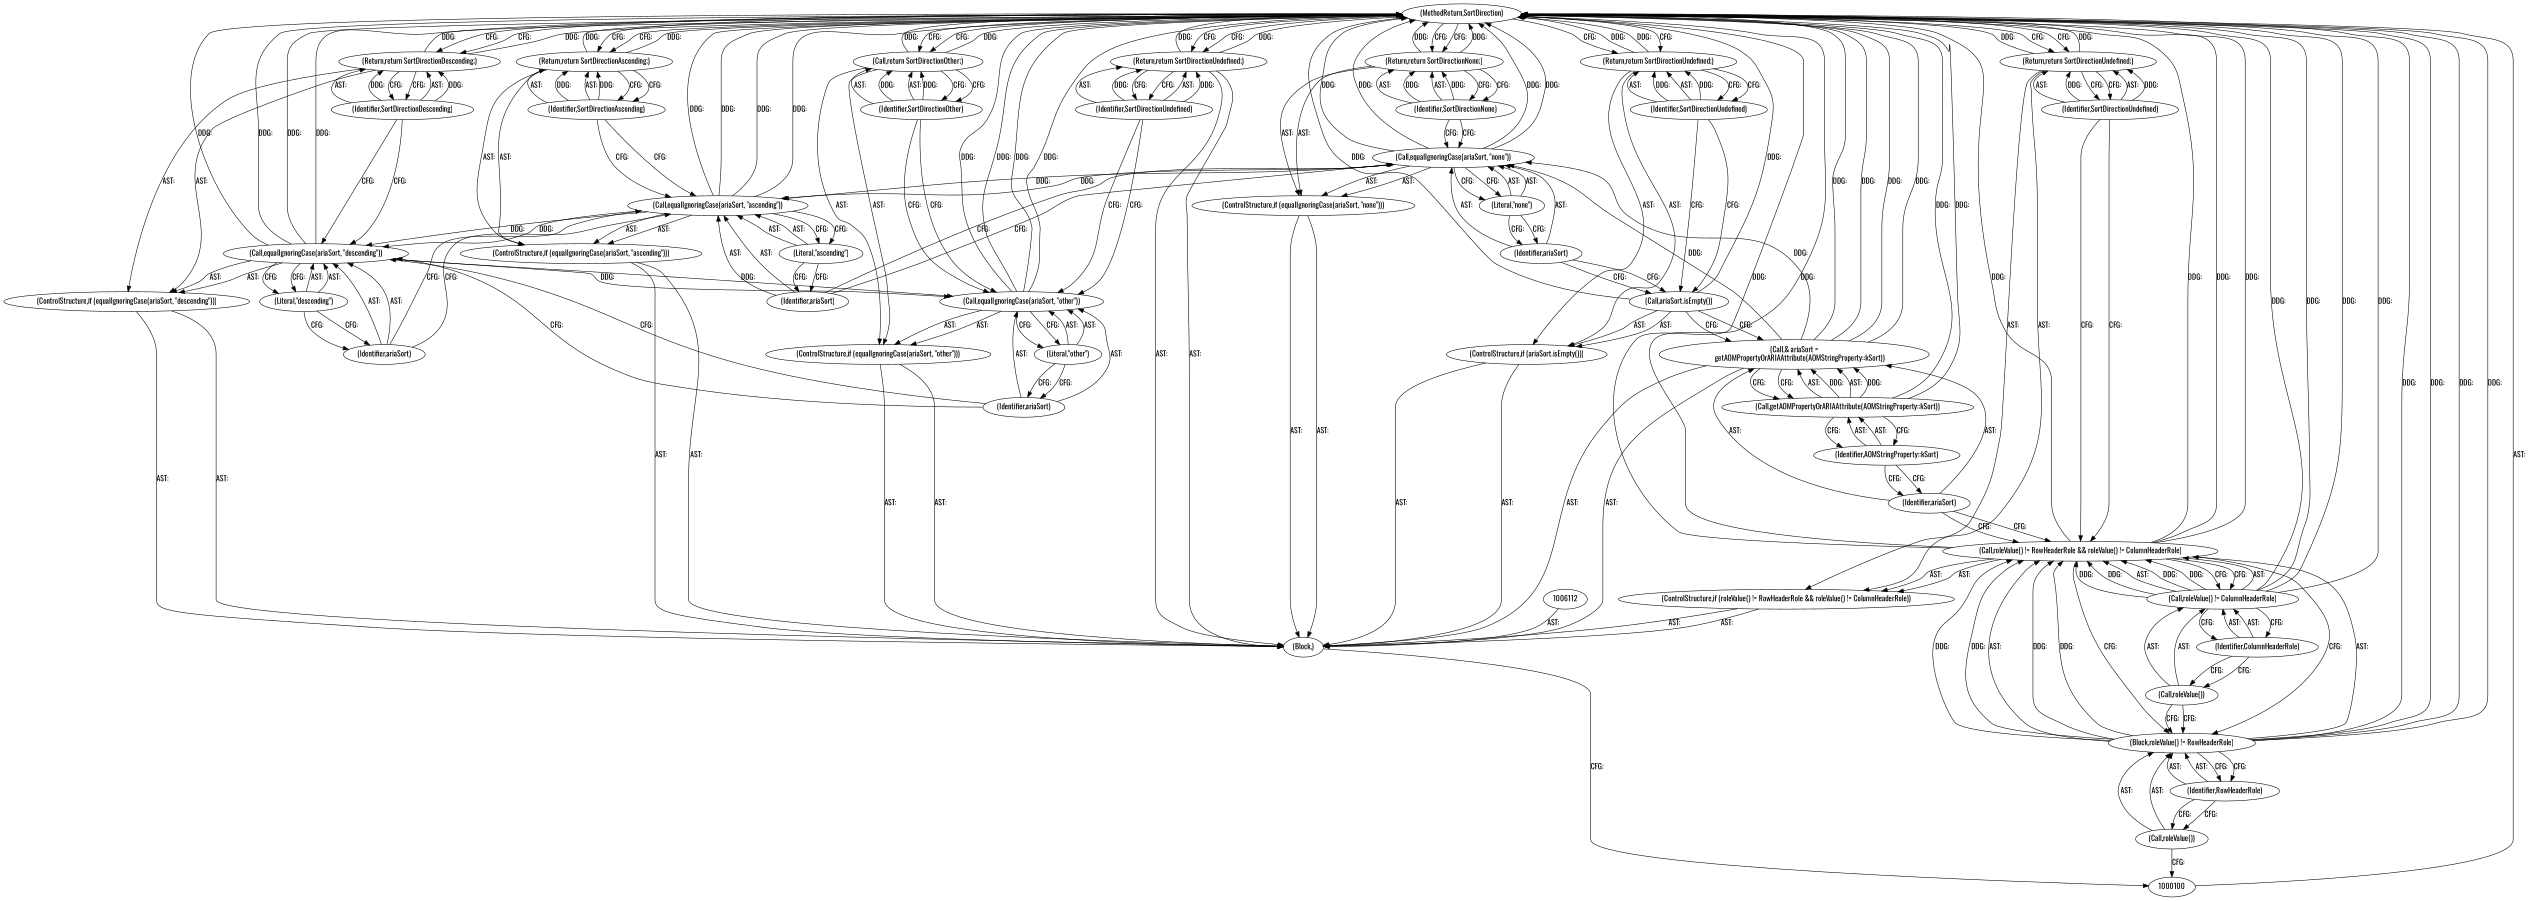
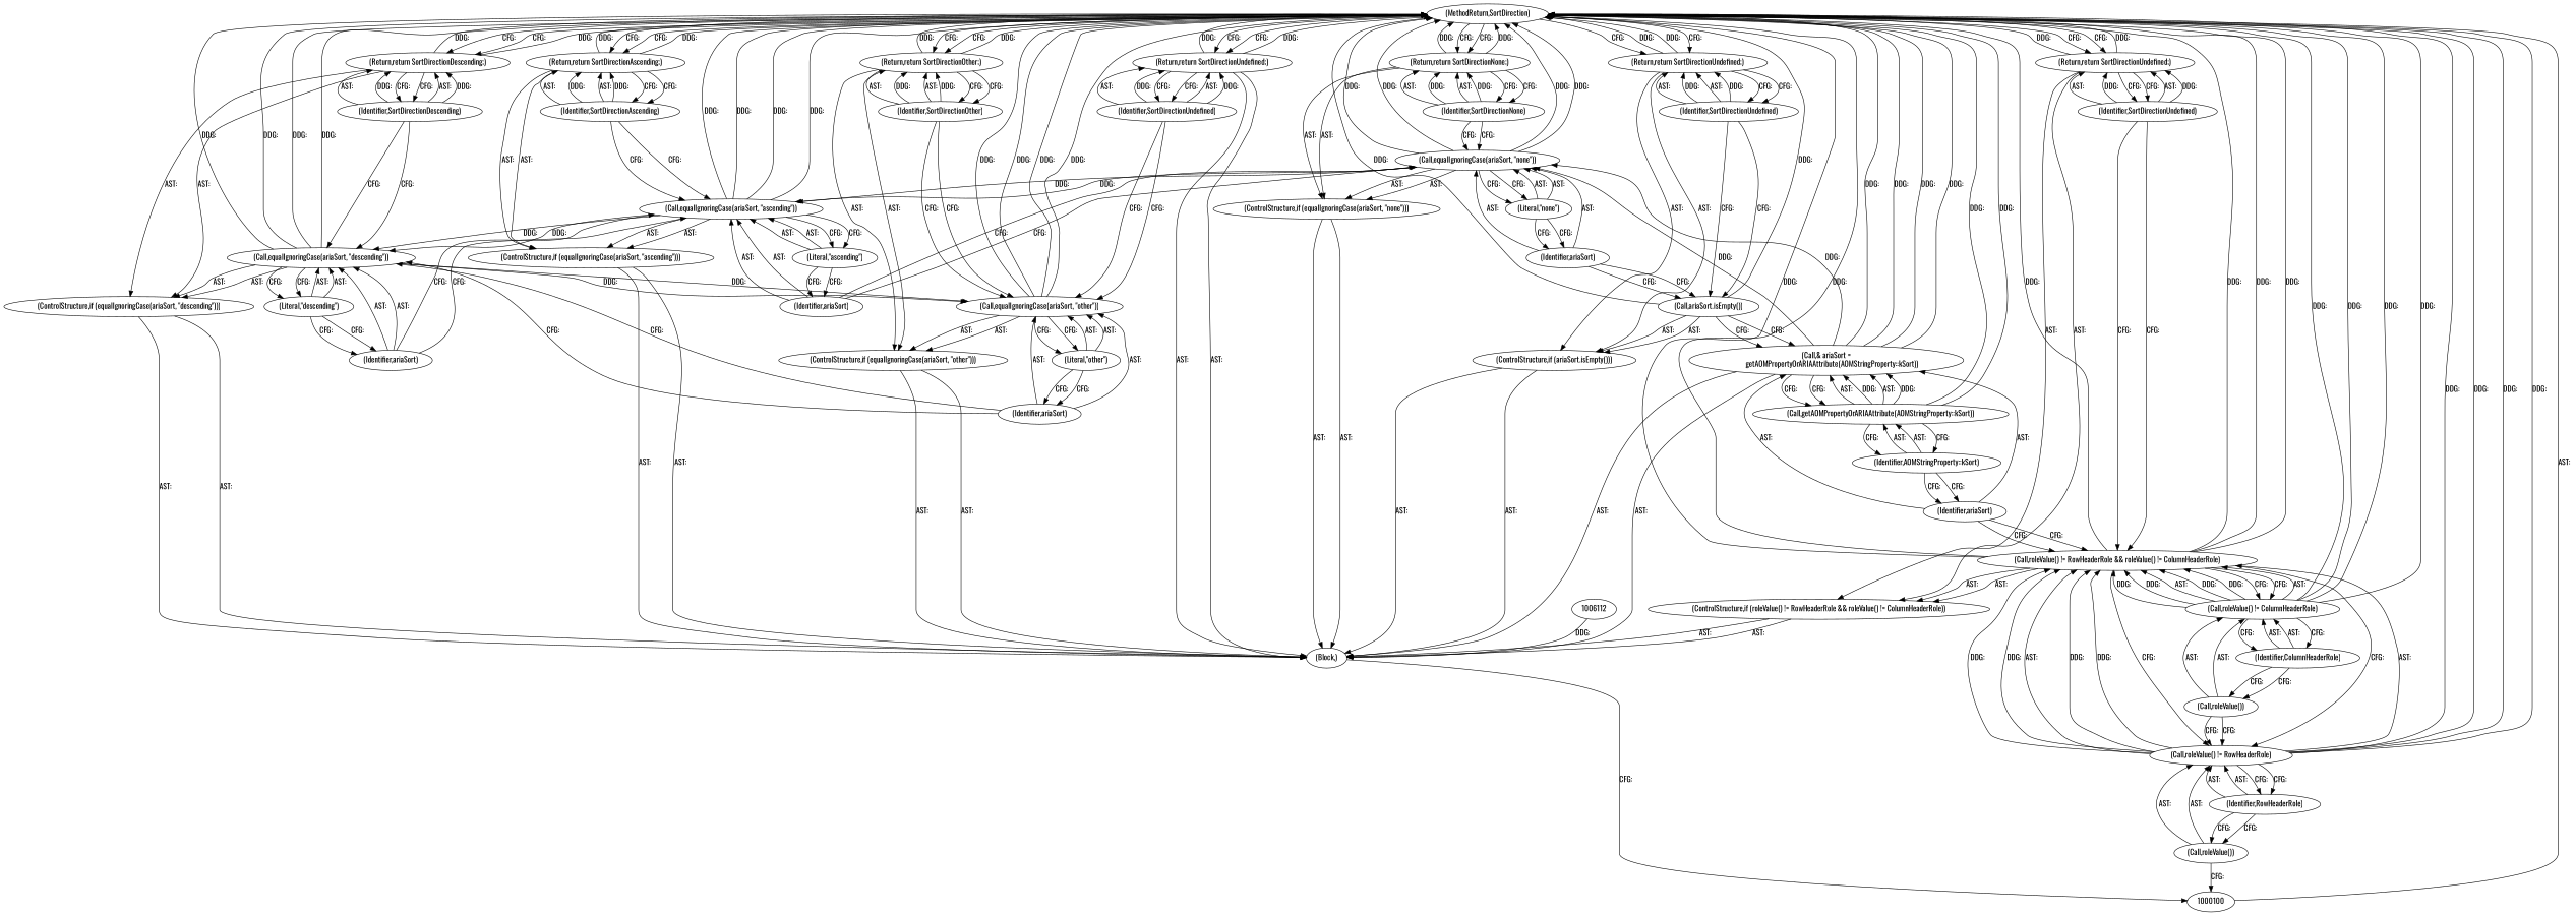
  digraph {
    fontname=Oswald
    node [fontname=Oswald]
    edge [fontname=Oswald]
    n1 [label="(MethodReturn,SortDirection)"]
    n2 [label="(Return,return SortDirectionNone;)"]
    n3 [label="(Return,return SortDirectionAscending;)"]
    n4 [label="(Return,return SortDirectionDescending;)"]
-   n5 [label="(Call,return SortDirectionOther;)"]
+   n5 [label="(Return,return SortDirectionOther;)"]
    n6 [label="(Return,return SortDirectionUndefined;)"]
    n7 [label="(Return,return SortDirectionUndefined;)"]
    n8 [label="(Return,return SortDirectionUndefined;)"]
    n9 [label="(Identifier,SortDirectionNone)"]
    n10 [label="(ControlStructure,if (equalIgnoringCase(ariaSort, \"none\")))"]
    n11 [label="(ControlStructure,if (equalIgnoringCase(ariaSort, \"ascending\")))"]
    n12 [label="(Identifier,SortDirectionAscending)"]
    n13 [label="(ControlStructure,if (equalIgnoringCase(ariaSort, \"descending\")))"]
    n14 [label="(Identifier,SortDirectionDescending)"]
    n15 [label="(ControlStructure,if (equalIgnoringCase(ariaSort, \"other\")))"]
    n16 [label="(Identifier,SortDirectionOther)"]
    n17 [label="(Block,)"]
    n18 [label="(Identifier,SortDirectionUndefined)"]
    n19 [label="(ControlStructure,if (roleValue() != RowHeaderRole && roleValue() != ColumnHeaderRole))"]
    n20 [label="(Identifier,SortDirectionUndefined)"]
    n21 [label="(ControlStructure,if (ariaSort.isEmpty()))"]
    n22 [label="(Identifier,SortDirectionUndefined)"]
    1000100
    n24 [label="(Call,equalIgnoringCase(ariaSort, \"none\"))"]
    n25 [label="(Call,equalIgnoringCase(ariaSort, \"ascending\"))"]
    n26 [label="(Literal,\"none\")"]
    n27 [label="(Identifier,ariaSort)"]
    n28 [label="(Literal,\"ascending\")"]
    n29 [label="(Call,equalIgnoringCase(ariaSort, \"descending\"))"]
    n30 [label="(Literal,\"descending\")"]
    n31 [label="(Call,equalIgnoringCase(ariaSort, \"other\"))"]
    n32 [label="(Identifier,ariaSort)"]
    n33 [label="(Literal,\"other\")"]
    n34 [label="(Identifier,ariaSort)"]
    n35 [label="(Identifier,RowHeaderRole)"]
-   n36 [label="(Block,roleValue() != RowHeaderRole)"]
+   n36 [label="(Call,roleValue() != RowHeaderRole)"]
    n37 [label="(Call,roleValue())"]
    n38 [label="(Call,roleValue() != RowHeaderRole && roleValue() != ColumnHeaderRole)"]
    n39 [label="(Call,roleValue() != ColumnHeaderRole)"]
    n40 [label="(Identifier,ColumnHeaderRole)"]
    n41 [label="(Call,roleValue())"]
    n42 [label="(Call,& ariaSort =\n       getAOMPropertyOrARIAAttribute(AOMStringProperty::kSort))"]
    n43 [label="(Call,getAOMPropertyOrARIAAttribute(AOMStringProperty::kSort))"]
    n44 [label="(Identifier,AOMStringProperty::kSort)"]
    n45 [label="(Identifier,ariaSort)"]
    n46 [label="(Call,ariaSort.isEmpty())"]
    n47 [label="(Identifier,ariaSort)"]
    n48 [label=1006112]
    n1 -> n2 [label="CFG: "]
    n1 -> n2 [label="CFG: "]
    n1 -> n3 [label="CFG: "]
    n1 -> n3 [label="CFG: "]
    n1 -> n4 [label="CFG: "]
    n1 -> n4 [label="CFG: "]
    n1 -> n5 [label="CFG: "]
    n1 -> n5 [label="CFG: "]
    n1 -> n6 [label="CFG: "]
    n1 -> n6 [label="CFG: "]
    n1 -> n7 [label="CFG: "]
    n1 -> n7 [label="CFG: "]
    n1 -> n8 [label="CFG: "]
    n1 -> n8 [label="CFG: "]
    n2 -> n1 [label="DDG: "]
    n2 -> n1 [label="DDG: "]
    n2 -> n9 [label="CFG: "]
    n2 -> n9 [label="CFG: "]
    n2 -> n10 [label="AST: "]
    n2 -> n10 [label="AST: "]
    n3 -> n1 [label="DDG: "]
    n3 -> n1 [label="DDG: "]
    n3 -> n11 [label="AST: "]
    n3 -> n11 [label="AST: "]
    n3 -> n12 [label="CFG: "]
    n3 -> n12 [label="CFG: "]
    n4 -> n1 [label="DDG: "]
    n4 -> n1 [label="DDG: "]
    n4 -> n13 [label="AST: "]
    n4 -> n13 [label="AST: "]
    n4 -> n14 [label="CFG: "]
    n4 -> n14 [label="CFG: "]
    n5 -> n1 [label="DDG: "]
    n5 -> n1 [label="DDG: "]
    n5 -> n15 [label="AST: "]
    n5 -> n15 [label="AST: "]
    n5 -> n16 [label="CFG: "]
    n5 -> n16 [label="CFG: "]
    n6 -> n1 [label="DDG: "]
    n6 -> n1 [label="DDG: "]
    n6 -> n17 [label="AST: "]
    n6 -> n17 [label="AST: "]
    n6 -> n18 [label="CFG: "]
    n6 -> n18 [label="CFG: "]
    n7 -> n1 [label="DDG: "]
    n7 -> n1 [label="DDG: "]
    n7 -> n19 [label="AST: "]
    n7 -> n19 [label="AST: "]
    n7 -> n20 [label="CFG: "]
    n7 -> n20 [label="CFG: "]
    n8 -> n1 [label="DDG: "]
    n8 -> n1 [label="DDG: "]
    n8 -> n21 [label="AST: "]
    n8 -> n21 [label="AST: "]
    n8 -> n22 [label="CFG: "]
    n8 -> n22 [label="CFG: "]
    n9 -> n2 [label="AST: "]
    n9 -> n2 [label="DDG: "]
    n9 -> n2 [label="AST: "]
    n9 -> n2 [label="DDG: "]
    n9 -> n24 [label="CFG: "]
    n9 -> n24 [label="CFG: "]
    n10 -> n17 [label="AST: "]
    n10 -> n17 [label="AST: "]
    n11 -> n17 [label="AST: "]
    n11 -> n17 [label="AST: "]
    n12 -> n3 [label="AST: "]
    n12 -> n3 [label="DDG: "]
    n12 -> n3 [label="AST: "]
    n12 -> n3 [label="DDG: "]
    n12 -> n25 [label="CFG: "]
    n12 -> n25 [label="CFG: "]
    n13 -> n17 [label="AST: "]
    n13 -> n17 [label="AST: "]
    n14 -> n4 [label="AST: "]
    n14 -> n4 [label="DDG: "]
    n14 -> n4 [label="AST: "]
    n14 -> n4 [label="DDG: "]
    n14 -> n29 [label="CFG: "]
    n14 -> n29 [label="CFG: "]
    n15 -> n17 [label="AST: "]
    n15 -> n17 [label="AST: "]
    n16 -> n5 [label="AST: "]
    n16 -> n5 [label="DDG: "]
    n16 -> n5 [label="AST: "]
    n16 -> n5 [label="DDG: "]
    n16 -> n31 [label="CFG: "]
    n16 -> n31 [label="CFG: "]
    n17 -> 1000100 [label="CFG: "]
    n18 -> n6 [label="AST: "]
    n18 -> n6 [label="DDG: "]
    n18 -> n6 [label="AST: "]
    n18 -> n6 [label="DDG: "]
    n18 -> n31 [label="CFG: "]
    n18 -> n31 [label="CFG: "]
    n19 -> n17 [label="AST: "]
    n19 -> n17 [label="AST: "]
    n20 -> n7 [label="AST: "]
    n20 -> n7 [label="DDG: "]
    n20 -> n7 [label="AST: "]
    n20 -> n7 [label="DDG: "]
    n20 -> n38 [label="CFG: "]
    n20 -> n38 [label="CFG: "]
    n21 -> n17 [label="AST: "]
    n21 -> n17 [label="AST: "]
    n22 -> n8 [label="AST: "]
    n22 -> n8 [label="DDG: "]
    n22 -> n8 [label="AST: "]
    n22 -> n8 [label="DDG: "]
    n22 -> n46 [label="CFG: "]
    n22 -> n46 [label="CFG: "]
    1000100 -> n1 [label="AST: "]
    n24 -> n1 [label="DDG: "]
    n24 -> n1 [label="DDG: "]
    n24 -> n1 [label="DDG: "]
    n24 -> n1 [label="DDG: "]
    n24 -> n10 [label="AST: "]
    n24 -> n10 [label="AST: "]
    n24 -> n25 [label="DDG: "]
    n24 -> n25 [label="DDG: "]
    n24 -> n26 [label="CFG: "]
    n24 -> n26 [label="CFG: "]
    n25 -> n1 [label="DDG: "]
    n25 -> n1 [label="DDG: "]
    n25 -> n1 [label="DDG: "]
    n25 -> n1 [label="DDG: "]
    n25 -> n11 [label="AST: "]
    n25 -> n11 [label="AST: "]
    n25 -> n28 [label="CFG: "]
    n25 -> n28 [label="CFG: "]
    n25 -> n29 [label="DDG: "]
    n25 -> n29 [label="DDG: "]
    n26 -> n24 [label="AST: "]
    n26 -> n24 [label="AST: "]
    n26 -> n47 [label="CFG: "]
    n26 -> n47 [label="CFG: "]
    n27 -> n24 [label="CFG: "]
    n27 -> n24 [label="CFG: "]
    n27 -> n25 [label="AST: "]
    n27 -> n25 [label="AST: "]
    n28 -> n25 [label="AST: "]
    n28 -> n25 [label="AST: "]
    n28 -> n27 [label="CFG: "]
    n28 -> n27 [label="CFG: "]
    n29 -> n1 [label="DDG: "]
    n29 -> n1 [label="DDG: "]
    n29 -> n1 [label="DDG: "]
    n29 -> n1 [label="DDG: "]
    n29 -> n13 [label="AST: "]
    n29 -> n13 [label="AST: "]
    n29 -> n30 [label="CFG: "]
    n29 -> n30 [label="CFG: "]
    n29 -> n31 [label="DDG: "]
    n29 -> n31 [label="DDG: "]
    n30 -> n29 [label="AST: "]
    n30 -> n29 [label="AST: "]
    n30 -> n32 [label="CFG: "]
    n30 -> n32 [label="CFG: "]
    n31 -> n1 [label="DDG: "]
    n31 -> n1 [label="DDG: "]
    n31 -> n1 [label="DDG: "]
    n31 -> n1 [label="DDG: "]
    n31 -> n15 [label="AST: "]
    n31 -> n15 [label="AST: "]
    n31 -> n33 [label="CFG: "]
    n31 -> n33 [label="CFG: "]
    n32 -> n25 [label="CFG: "]
    n32 -> n25 [label="CFG: "]
    n32 -> n29 [label="AST: "]
    n32 -> n29 [label="AST: "]
    n33 -> n31 [label="AST: "]
    n33 -> n31 [label="AST: "]
    n33 -> n34 [label="CFG: "]
    n33 -> n34 [label="CFG: "]
    n34 -> n29 [label="CFG: "]
    n34 -> n29 [label="CFG: "]
    n34 -> n31 [label="AST: "]
    n34 -> n31 [label="AST: "]
    n35 -> n36 [label="AST: "]
    n35 -> n36 [label="AST: "]
    n35 -> n37 [label="CFG: "]
    n35 -> n37 [label="CFG: "]
    n36 -> n1 [label="DDG: "]
    n36 -> n1 [label="DDG: "]
    n36 -> n1 [label="DDG: "]
    n36 -> n1 [label="DDG: "]
    n36 -> n35 [label="CFG: "]
    n36 -> n35 [label="CFG: "]
    n36 -> n38 [label="AST: "]
    n36 -> n38 [label="DDG: "]
    n36 -> n38 [label="DDG: "]
    n36 -> n38 [label="AST: "]
    n36 -> n38 [label="DDG: "]
    n36 -> n38 [label="DDG: "]
    n37 -> 1000100 [label="CFG: "]
    n37 -> n36 [label="AST: "]
    n37 -> n36 [label="AST: "]
    n38 -> n1 [label="DDG: "]
    n38 -> n1 [label="DDG: "]
    n38 -> n1 [label="DDG: "]
    n38 -> n1 [label="DDG: "]
    n38 -> n1 [label="DDG: "]
    n38 -> n1 [label="DDG: "]
    n38 -> n19 [label="AST: "]
    n38 -> n19 [label="AST: "]
    n38 -> n36 [label="CFG: "]
    n38 -> n36 [label="CFG: "]
    n38 -> n39 [label="CFG: "]
    n38 -> n39 [label="CFG: "]
    n39 -> n1 [label="DDG: "]
    n39 -> n1 [label="DDG: "]
    n39 -> n1 [label="DDG: "]
    n39 -> n1 [label="DDG: "]
    n39 -> n38 [label="AST: "]
    n39 -> n38 [label="DDG: "]
    n39 -> n38 [label="DDG: "]
    n39 -> n38 [label="AST: "]
    n39 -> n38 [label="DDG: "]
    n39 -> n38 [label="DDG: "]
    n39 -> n40 [label="CFG: "]
    n39 -> n40 [label="CFG: "]
    n40 -> n39 [label="AST: "]
    n40 -> n39 [label="AST: "]
    n40 -> n41 [label="CFG: "]
    n40 -> n41 [label="CFG: "]
    n41 -> n36 [label="CFG: "]
    n41 -> n36 [label="CFG: "]
    n41 -> n39 [label="AST: "]
    n41 -> n39 [label="AST: "]
    n42 -> n1 [label="DDG: "]
    n42 -> n1 [label="DDG: "]
    n42 -> n1 [label="DDG: "]
    n42 -> n1 [label="DDG: "]
    n42 -> n17 [label="AST: "]
    n42 -> n17 [label="AST: "]
    n42 -> n24 [label="DDG: "]
    n42 -> n24 [label="DDG: "]
    n42 -> n43 [label="CFG: "]
    n42 -> n43 [label="CFG: "]
    n43 -> n1 [label="DDG: "]
    n43 -> n1 [label="DDG: "]
    n43 -> n42 [label="AST: "]
    n43 -> n42 [label="DDG: "]
    n43 -> n42 [label="AST: "]
    n43 -> n42 [label="DDG: "]
    n43 -> n44 [label="CFG: "]
    n43 -> n44 [label="CFG: "]
    n44 -> n43 [label="AST: "]
    n44 -> n43 [label="AST: "]
    n44 -> n45 [label="CFG: "]
    n44 -> n45 [label="CFG: "]
    n45 -> n38 [label="CFG: "]
    n45 -> n38 [label="CFG: "]
    n45 -> n42 [label="AST: "]
    n45 -> n42 [label="AST: "]
    n46 -> n1 [label="DDG: "]
    n46 -> n1 [label="DDG: "]
    n46 -> n21 [label="AST: "]
    n46 -> n21 [label="AST: "]
    n46 -> n42 [label="CFG: "]
    n46 -> n42 [label="CFG: "]
    n47 -> n24 [label="AST: "]
    n47 -> n24 [label="AST: "]
    n47 -> n46 [label="CFG: "]
    n47 -> n46 [label="CFG: "]
-   n48 -> n17 [label="AST: "]
+   n48 -> n17 [label="DDG: "]
  }
